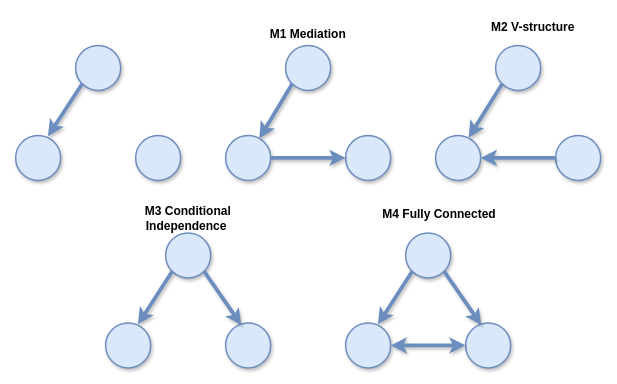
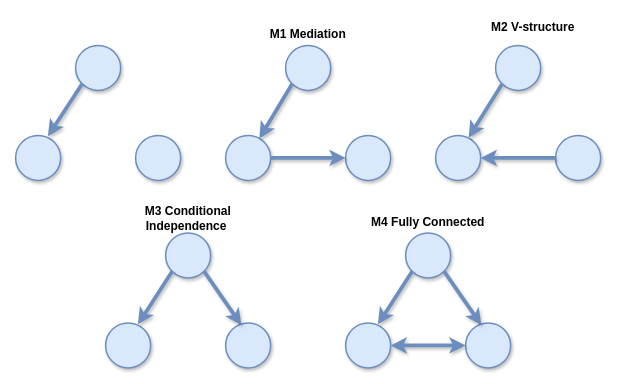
  <mxCell id="0" />
  <mxCell id="1" parent="0" />
  <mxCell id="2" value="" style="ellipse;whiteSpace=wrap;html=1;aspect=fixed;fillColor=#dae8fc;strokeColor=#6c8ebf;strokeWidth=2;shadow=1;" vertex="1" parent="1"><mxGeometry x="100" y="60" width="60" height="60" as="geometry" /></mxCell>
  <mxCell id="3" value="" style="ellipse;whiteSpace=wrap;html=1;aspect=fixed;fillColor=#dae8fc;strokeColor=#6c8ebf;strokeWidth=2;shadow=1;" vertex="1" parent="1"><mxGeometry x="20" y="180" width="60" height="60" as="geometry" /></mxCell>
  <mxCell id="4" value="" style="ellipse;whiteSpace=wrap;html=1;aspect=fixed;fillColor=#dae8fc;strokeColor=#6c8ebf;strokeWidth=2;shadow=1;" vertex="1" parent="1"><mxGeometry x="180" y="180" width="60" height="60" as="geometry" /></mxCell>
  <mxCell id="5" value="" style="ellipse;whiteSpace=wrap;html=1;aspect=fixed;fillColor=#dae8fc;strokeColor=#6c8ebf;strokeWidth=2;shadow=1;" vertex="1" parent="1"><mxGeometry x="380" y="60" width="60" height="60" as="geometry" /></mxCell>
  <mxCell id="6" value="" style="ellipse;whiteSpace=wrap;html=1;aspect=fixed;fillColor=#dae8fc;strokeColor=#6c8ebf;strokeWidth=2;shadow=1;" vertex="1" parent="1"><mxGeometry x="300" y="180" width="60" height="60" as="geometry" /></mxCell>
  <mxCell id="7" value="" style="ellipse;whiteSpace=wrap;html=1;aspect=fixed;fillColor=#dae8fc;strokeColor=#6c8ebf;strokeWidth=2;shadow=1;" vertex="1" parent="1"><mxGeometry x="460" y="180" width="60" height="60" as="geometry" /></mxCell>
  <mxCell id="8" value="" style="ellipse;whiteSpace=wrap;html=1;aspect=fixed;fillColor=#dae8fc;strokeColor=#6c8ebf;strokeWidth=2;shadow=1;" vertex="1" parent="1"><mxGeometry x="660" y="60" width="60" height="60" as="geometry" /></mxCell>
  <mxCell id="9" value="" style="ellipse;whiteSpace=wrap;html=1;aspect=fixed;fillColor=#dae8fc;strokeColor=#6c8ebf;strokeWidth=2;shadow=1;" vertex="1" parent="1"><mxGeometry x="580" y="180" width="60" height="60" as="geometry" /></mxCell>
  <mxCell id="10" value="" style="ellipse;whiteSpace=wrap;html=1;aspect=fixed;fillColor=#dae8fc;strokeColor=#6c8ebf;strokeWidth=2;shadow=1;" vertex="1" parent="1"><mxGeometry x="740" y="180" width="60" height="60" as="geometry" /></mxCell>
  <mxCell id="11" value="" style="ellipse;whiteSpace=wrap;html=1;aspect=fixed;fillColor=#dae8fc;strokeColor=#6c8ebf;strokeWidth=2;shadow=1;" vertex="1" parent="1"><mxGeometry x="220" y="310" width="60" height="60" as="geometry" /></mxCell>
  <mxCell id="12" value="" style="ellipse;whiteSpace=wrap;html=1;aspect=fixed;fillColor=#dae8fc;strokeColor=#6c8ebf;strokeWidth=2;shadow=1;" vertex="1" parent="1"><mxGeometry x="140" y="430" width="60" height="60" as="geometry" /></mxCell>
  <mxCell id="13" value="" style="ellipse;whiteSpace=wrap;html=1;aspect=fixed;fillColor=#dae8fc;strokeColor=#6c8ebf;strokeWidth=2;shadow=1;" vertex="1" parent="1"><mxGeometry x="300" y="430" width="60" height="60" as="geometry" /></mxCell>
  <mxCell id="14" value="" style="endArrow=classic;html=1;rounded=0;exitX=0;exitY=1;exitDx=0;exitDy=0;entryX=0.717;entryY=0.017;entryDx=0;entryDy=0;entryPerimeter=0;strokeWidth=5;fillColor=#dae8fc;strokeColor=#6c8ebf;shadow=1;" edge="1" parent="1" source="2" target="3"><mxGeometry width="50" height="50" relative="1" as="geometry"><mxPoint x="380" y="230" as="sourcePoint" /><mxPoint x="430" y="180" as="targetPoint" /></mxGeometry></mxCell>
  <mxCell id="15" value="" style="endArrow=classic;html=1;rounded=0;exitX=1;exitY=0.5;exitDx=0;exitDy=0;entryX=0;entryY=0.5;entryDx=0;entryDy=0;strokeWidth=5;fillColor=#dae8fc;strokeColor=#6c8ebf;shadow=1;" edge="1" parent="1" source="6" target="7"><mxGeometry width="50" height="50" relative="1" as="geometry"><mxPoint x="380" y="230" as="sourcePoint" /><mxPoint x="430" y="250" as="targetPoint" /></mxGeometry></mxCell>
  <mxCell id="16" value="" style="endArrow=classic;html=1;rounded=0;entryX=0.75;entryY=0.067;entryDx=0;entryDy=0;exitX=0;exitY=1;exitDx=0;exitDy=0;entryPerimeter=0;strokeWidth=5;fillColor=#dae8fc;strokeColor=#6c8ebf;shadow=1;" edge="1" parent="1" source="5" target="6"><mxGeometry width="50" height="50" relative="1" as="geometry"><mxPoint x="380" y="230" as="sourcePoint" /><mxPoint x="430" y="180" as="targetPoint" /></mxGeometry></mxCell>
  <mxCell id="17" value="" style="endArrow=classic;html=1;rounded=0;entryX=1;entryY=0.5;entryDx=0;entryDy=0;exitX=0;exitY=0.5;exitDx=0;exitDy=0;strokeWidth=5;fillColor=#dae8fc;strokeColor=#6c8ebf;shadow=1;" edge="1" parent="1" source="10" target="9"><mxGeometry width="50" height="50" relative="1" as="geometry"><mxPoint x="380" y="230" as="sourcePoint" /><mxPoint x="430" y="180" as="targetPoint" /></mxGeometry></mxCell>
  <mxCell id="18" value="" style="endArrow=classic;html=1;rounded=0;exitX=0;exitY=1;exitDx=0;exitDy=0;entryX=0.733;entryY=0.05;entryDx=0;entryDy=0;entryPerimeter=0;strokeWidth=5;fillColor=#dae8fc;strokeColor=#6c8ebf;shadow=1;" edge="1" parent="1" source="8" target="9"><mxGeometry width="50" height="50" relative="1" as="geometry"><mxPoint x="672" y="120" as="sourcePoint" /><mxPoint x="630" y="180" as="targetPoint" /></mxGeometry></mxCell>
  <mxCell id="19" value="" style="endArrow=classic;html=1;rounded=0;exitX=0;exitY=1;exitDx=0;exitDy=0;entryX=0.717;entryY=0.033;entryDx=0;entryDy=0;entryPerimeter=0;strokeWidth=5;fillColor=#dae8fc;strokeColor=#6c8ebf;shadow=1;" edge="1" parent="1" source="11" target="12"><mxGeometry width="50" height="50" relative="1" as="geometry"><mxPoint x="186" y="350" as="sourcePoint" /><mxPoint x="140" y="420" as="targetPoint" /></mxGeometry></mxCell>
  <mxCell id="20" value="" style="endArrow=classic;html=1;rounded=0;exitX=1;exitY=1;exitDx=0;exitDy=0;entryX=0.35;entryY=0.05;entryDx=0;entryDy=0;entryPerimeter=0;strokeWidth=5;fillColor=#dae8fc;strokeColor=#6c8ebf;shadow=1;" edge="1" parent="1" source="11" target="13"><mxGeometry width="50" height="50" relative="1" as="geometry"><mxPoint x="360" y="320" as="sourcePoint" /><mxPoint x="314" y="390" as="targetPoint" /></mxGeometry></mxCell>
  <mxCell id="21" value="" style="ellipse;whiteSpace=wrap;html=1;aspect=fixed;fillColor=#dae8fc;strokeColor=#6c8ebf;strokeWidth=2;shadow=1;" vertex="1" parent="1"><mxGeometry x="540" y="310" width="60" height="60" as="geometry" /></mxCell>
  <mxCell id="22" value="" style="ellipse;whiteSpace=wrap;html=1;aspect=fixed;fillColor=#dae8fc;strokeColor=#6c8ebf;strokeWidth=2;shadow=1;" vertex="1" parent="1"><mxGeometry x="460" y="430" width="60" height="60" as="geometry" /></mxCell>
  <mxCell id="23" value="" style="ellipse;whiteSpace=wrap;html=1;aspect=fixed;fillColor=#dae8fc;strokeColor=#6c8ebf;strokeWidth=2;shadow=1;" vertex="1" parent="1"><mxGeometry x="620" y="430" width="60" height="60" as="geometry" /></mxCell>
  <mxCell id="24" value="" style="endArrow=classic;html=1;rounded=0;exitX=0;exitY=1;exitDx=0;exitDy=0;entryX=0.717;entryY=0.033;entryDx=0;entryDy=0;entryPerimeter=0;strokeWidth=5;fillColor=#dae8fc;strokeColor=#6c8ebf;shadow=1;" edge="1" parent="1" source="21" target="22"><mxGeometry width="50" height="50" relative="1" as="geometry"><mxPoint x="506" y="350" as="sourcePoint" /><mxPoint x="460" y="420" as="targetPoint" /></mxGeometry></mxCell>
  <mxCell id="25" value="" style="endArrow=classic;html=1;rounded=0;exitX=1;exitY=1;exitDx=0;exitDy=0;entryX=0.35;entryY=0.05;entryDx=0;entryDy=0;entryPerimeter=0;strokeWidth=5;fillColor=#dae8fc;strokeColor=#6c8ebf;shadow=1;" edge="1" parent="1" source="21" target="23"><mxGeometry width="50" height="50" relative="1" as="geometry"><mxPoint x="680" y="320" as="sourcePoint" /><mxPoint x="634" y="390" as="targetPoint" /></mxGeometry></mxCell>
  <mxCell id="26" value="" style="endArrow=classic;startArrow=classic;html=1;rounded=0;exitX=1;exitY=0.5;exitDx=0;exitDy=0;entryX=0;entryY=0.5;entryDx=0;entryDy=0;strokeWidth=5;fillColor=#dae8fc;strokeColor=#6c8ebf;shadow=1;" edge="1" parent="1" source="22" target="23"><mxGeometry width="50" height="50" relative="1" as="geometry"><mxPoint x="380" y="230" as="sourcePoint" /><mxPoint x="430" y="180" as="targetPoint" /></mxGeometry></mxCell>
  <mxCell id="27" value="&lt;font style=&quot;font-size: 16px;&quot;&gt;&lt;b&gt;M1 Mediation&lt;/b&gt;&lt;/font&gt;" style="text;html=1;align=center;verticalAlign=middle;whiteSpace=wrap;rounded=0;" vertex="1" parent="1"><mxGeometry x="340" y="30" width="140" height="30" as="geometry" /></mxCell>
  <mxCell id="28" value="&lt;font style=&quot;font-size: 16px;&quot;&gt;&lt;b&gt;M2 V-structure&lt;/b&gt;&lt;/font&gt;" style="text;html=1;align=center;verticalAlign=middle;whiteSpace=wrap;rounded=0;" vertex="1" parent="1"><mxGeometry x="640" y="20" width="140" height="30" as="geometry" /></mxCell>
  <mxCell id="29" value="&lt;font style=&quot;font-size: 16px;&quot;&gt;&lt;b&gt;M3 Conditional Independence&amp;nbsp;&lt;/b&gt;&lt;/font&gt;" style="text;html=1;align=center;verticalAlign=middle;whiteSpace=wrap;rounded=0;" vertex="1" parent="1"><mxGeometry x="180" y="270" width="140" height="40" as="geometry" /></mxCell>
- <mxCell id="30" value="&lt;font style=&quot;font-size: 16px;&quot;&gt;&lt;b&gt;M4 Fully Connected&lt;/b&gt;&lt;/font&gt;" style="text;html=1;align=center;verticalAlign=middle;whiteSpace=wrap;rounded=0;" vertex="1" parent="1"><mxGeometry x="500" y="270" width="170" height="30" as="geometry" /></mxCell>
+ <mxCell id="30" value="&lt;font style=&quot;font-size: 16px;&quot;&gt;&lt;b&gt;M4 Fully Connected&lt;/b&gt;&lt;/font&gt;" style="text;html=1;align=center;verticalAlign=middle;whiteSpace=wrap;rounded=0;" vertex="1" parent="1"><mxGeometry x="485" y="280" width="170" height="30" as="geometry" /></mxCell>
